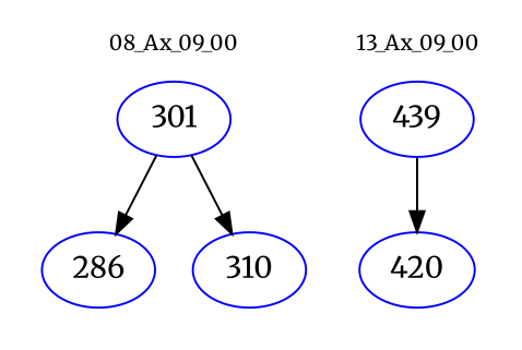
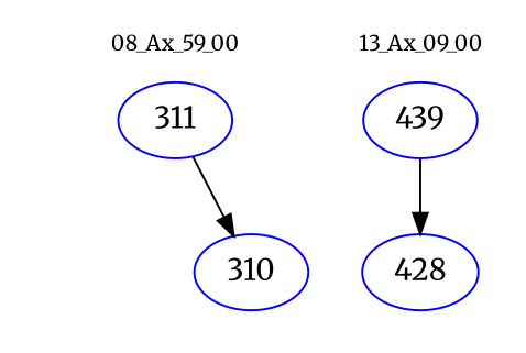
  digraph {
    fontname=Merriweather
    node [color=blue fontname=Merriweather]
    edge [color=black fontname=Merriweather]
-   n1 [label=301]
-   n2 [label=286]
+   n1 [label=311]
    n3 [label=310]
    n4 [label=439]
-   n5 [label=420]
+   n5 [label=428]
    subgraph cluster_1 {
      color=white
      fontsize=10
-     label="08_Ax_09_00"
+     label="08_Ax_59_00"
      n1
-     n2
      n3
    }
    subgraph cluster_2 {
      color=white
      fontsize=10
      label="13_Ax_09_00"
      n4
      n5
    }
-   n1 -> n2
    n1 -> n3
    n4 -> n5
  }
